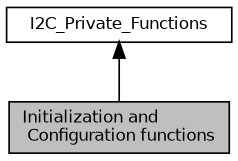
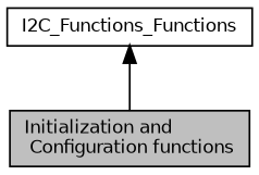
  digraph {
    rankdir=TB
    node [color=black fontname=Helvetica fontsize=10 shape=record style=filled]
-   n1 [fillcolor=white height=0.2 label=I2C_Private_Functions width=0.4]
+   n1 [fillcolor=white height=0.2 label=I2C_Functions_Functions width=0.4]
    n2 [fillcolor=grey75 fontcolor=black height=0.2 label="Initialization and\l Configuration functions" width=0.4]
    n1 -> n2 [dir=back fontname=Helvetica fontsize=10 labelfontname=Helvetica labelfontsize=10 shape=plaintext style=solid]
  }
